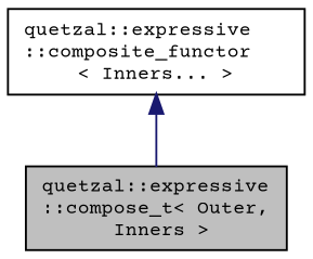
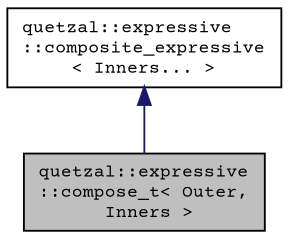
  digraph {
    fontname="Courier Prime"
    node [color=black fontname="Courier Prime" fontsize=10 shape=record style=filled]
    n1 [fillcolor=grey75 fontcolor=black height=0.2 label="quetzal::expressive\l::compose_t\< Outer,\l Inners \>" width=0.4]
-   n2 [fillcolor=white height=0.2 label="quetzal::expressive\l::composite_functor\l\< Inners... \>" width=0.4]
+   n2 [fillcolor=white height=0.2 label="quetzal::expressive\l::composite_expressive\l\< Inners... \>" width=0.4]
    n2 -> n1 [color=midnightblue dir=back fontname="Courier Prime" fontsize=10 labelfontname=Helvetica labelfontsize=10 style=solid]
  }
